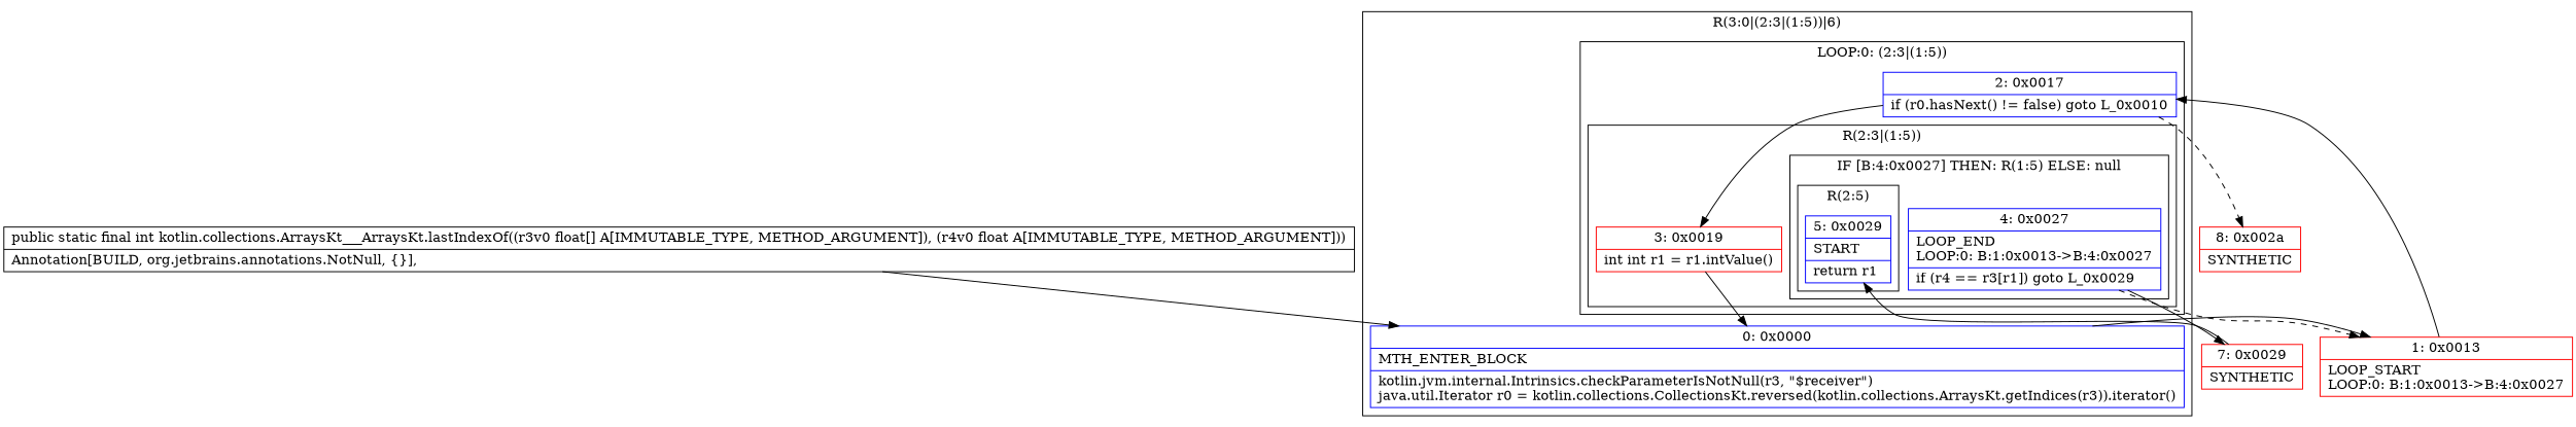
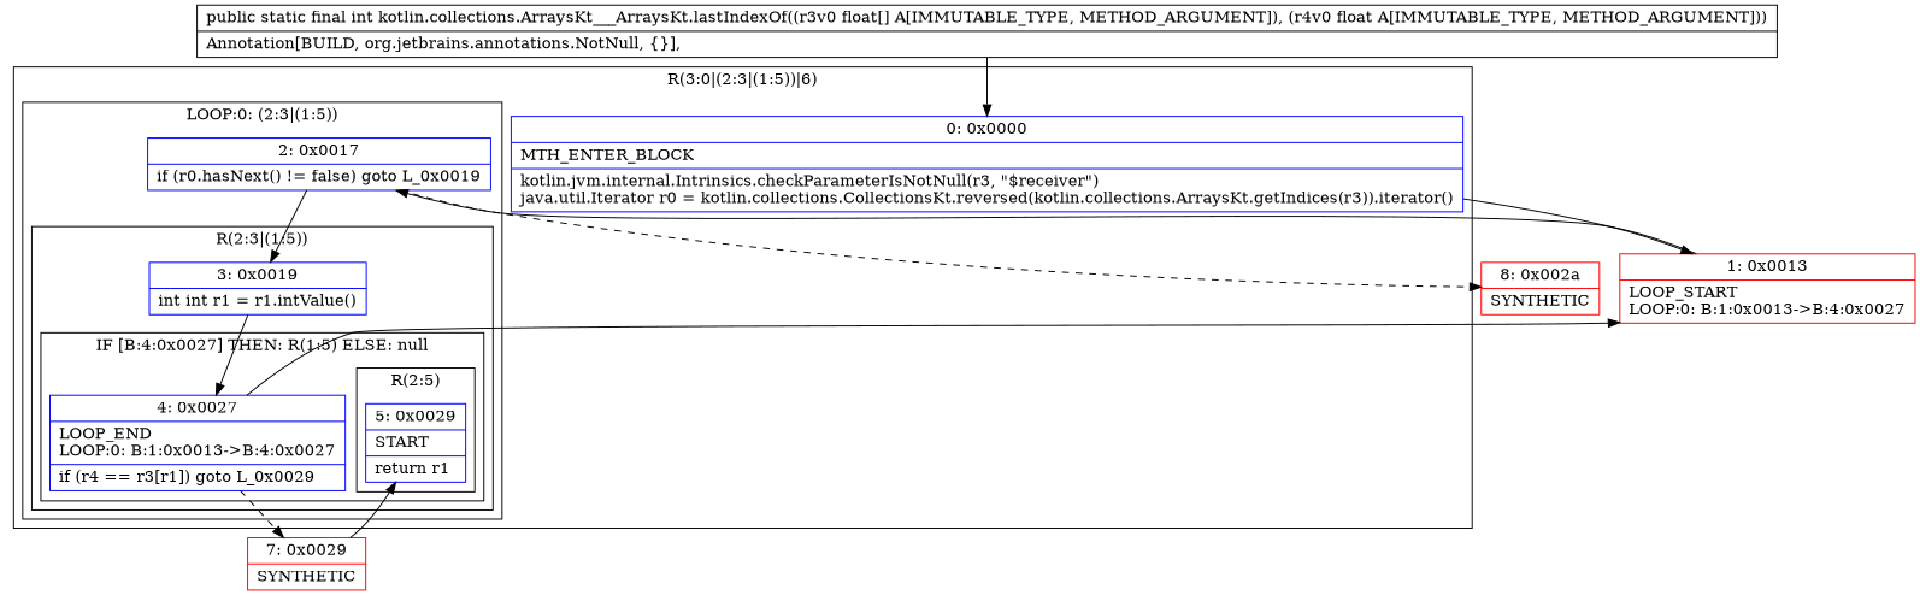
  digraph {
    node [color=blue shape=record]
    n1 [label="{5\:\ 0x0029|START\l|return r1\l}"]
    n2 [label="{4\:\ 0x0027|LOOP_END\lLOOP:0: B:1:0x0013\-\>B:4:0x0027\l|if (r4 == r3[r1]) goto L_0x0029\l}"]
-   n3 [color=red label="{3\:\ 0x0019|int int r1 = r1.intValue()\l}"]
-   n4 [label="{2\:\ 0x0017|if (r0.hasNext() != false) goto L_0x0010\l}"]
+   n3 [label="{3\:\ 0x0019|int int r1 = r1.intValue()\l}"]
+   n4 [label="{2\:\ 0x0017|if (r0.hasNext() != false) goto L_0x0019\l}"]
    n5 [label="{0\:\ 0x0000|MTH_ENTER_BLOCK\l|kotlin.jvm.internal.Intrinsics.checkParameterIsNotNull(r3, \"$receiver\")\ljava.util.Iterator r0 = kotlin.collections.CollectionsKt.reversed(kotlin.collections.ArraysKt.getIndices(r3)).iterator()\l}"]
    n6 [color=red label="{1\:\ 0x0013|LOOP_START\lLOOP:0: B:1:0x0013\-\>B:4:0x0027\l}"]
    n7 [color=red label="{7\:\ 0x0029|SYNTHETIC\l}"]
    n8 [color=red label="{8\:\ 0x002a|SYNTHETIC\l}"]
    n9 [label="{public static final int kotlin.collections.ArraysKt___ArraysKt.lastIndexOf((r3v0 float[] A[IMMUTABLE_TYPE, METHOD_ARGUMENT]), (r4v0 float A[IMMUTABLE_TYPE, METHOD_ARGUMENT]))  | Annotation[BUILD, org.jetbrains.annotations.NotNull, \{\}], \l}" color=""]
    subgraph cluster_1 {
      label="R(3:0|(2:3|(1:5))|6)"
      n5
      subgraph cluster_2 {
        label="LOOP:0: (2:3|(1:5))"
        n4
        subgraph cluster_3 {
          label="R(2:3|(1:5))"
          n3
          subgraph cluster_4 {
            label="IF [B:4:0x0027] THEN: R(1:5) ELSE: null"
            n2
            subgraph cluster_5 {
              label="R(2:5)"
              n1
            }
          }
        }
      }
    }
-   n2 -> n6 [style=dashed]
-   n2 -> n7
-   n3 -> n5
+   n2 -> n6 [style=solid]
+   n2 -> n7 [style=dashed]
+   n3 -> n2
    n4 -> n3
    n4 -> n8 [style=dashed]
    n5 -> n6
    n6 -> n4
    n7 -> n1
    n9 -> n5
  }
